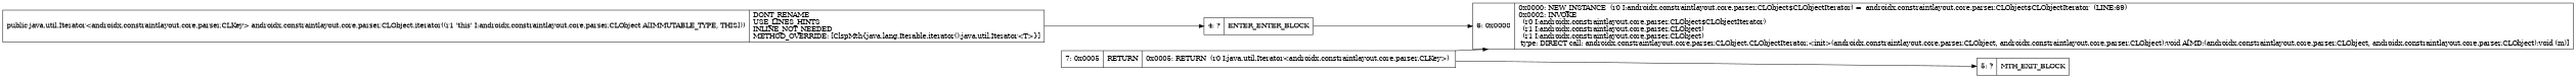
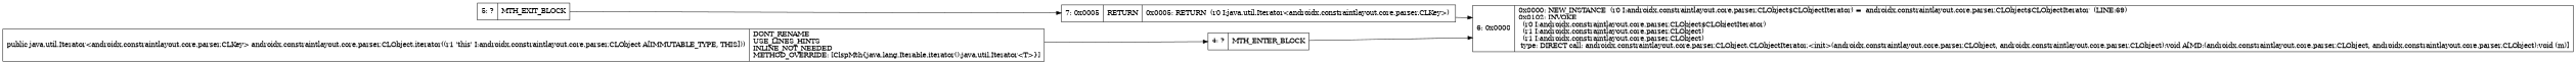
  digraph {
    rankdir=LR
    node [shape=record]
-   n1 [label="{4\:\ ?|ENTER_ENTER_BLOCK\l}"]
-   n2 [label="{6\:\ 0x0000|0x0000: NEW_INSTANCE  (r0 I:androidx.constraintlayout.core.parser.CLObject$CLObjectIterator) =  androidx.constraintlayout.core.parser.CLObject$CLObjectIterator  (LINE:69)\l0x0002: INVOKE  \l  (r0 I:androidx.constraintlayout.core.parser.CLObject$CLObjectIterator)\l  (r1 I:androidx.constraintlayout.core.parser.CLObject)\l  (r1 I:androidx.constraintlayout.core.parser.CLObject)\l type: DIRECT call: androidx.constraintlayout.core.parser.CLObject.CLObjectIterator.\<init\>(androidx.constraintlayout.core.parser.CLObject, androidx.constraintlayout.core.parser.CLObject):void A[MD:(androidx.constraintlayout.core.parser.CLObject, androidx.constraintlayout.core.parser.CLObject):void (m)]\l}"]
+   n1 [label="{4\:\ ?|MTH_ENTER_BLOCK\l}"]
+   n2 [label="{6\:\ 0x0000|0x0000: NEW_INSTANCE  (r0 I:androidx.constraintlayout.core.parser.CLObject$CLObjectIterator) =  androidx.constraintlayout.core.parser.CLObject$CLObjectIterator  (LINE:69)\l0x0102: INVOKE  \l  (r0 I:androidx.constraintlayout.core.parser.CLObject$CLObjectIterator)\l  (r1 I:androidx.constraintlayout.core.parser.CLObject)\l  (r1 I:androidx.constraintlayout.core.parser.CLObject)\l type: DIRECT call: androidx.constraintlayout.core.parser.CLObject.CLObjectIterator.\<init\>(androidx.constraintlayout.core.parser.CLObject, androidx.constraintlayout.core.parser.CLObject):void A[MD:(androidx.constraintlayout.core.parser.CLObject, androidx.constraintlayout.core.parser.CLObject):void (m)]\l}"]
    n3 [label="{7\:\ 0x0005|RETURN\l|0x0005: RETURN  (r0 I:java.util.Iterator\<androidx.constraintlayout.core.parser.CLKey\>) \l}"]
    n4 [label="{5\:\ ?|MTH_EXIT_BLOCK\l}"]
    n5 [label="{public java.util.Iterator\<androidx.constraintlayout.core.parser.CLKey\> androidx.constraintlayout.core.parser.CLObject.iterator((r1 'this' I:androidx.constraintlayout.core.parser.CLObject A[IMMUTABLE_TYPE, THIS]))  | DONT_RENAME\lUSE_LINES_HINTS\lINLINE_NOT_NEEDED\lMETHOD_OVERRIDE: [ClspMth\{java.lang.Iterable.iterator():java.util.Iterator\<T\>\}]\l}"]
    n1 -> n2
    n3 -> n2
-   n3 -> n4
+   n4 -> n3
    n5 -> n1
  }
